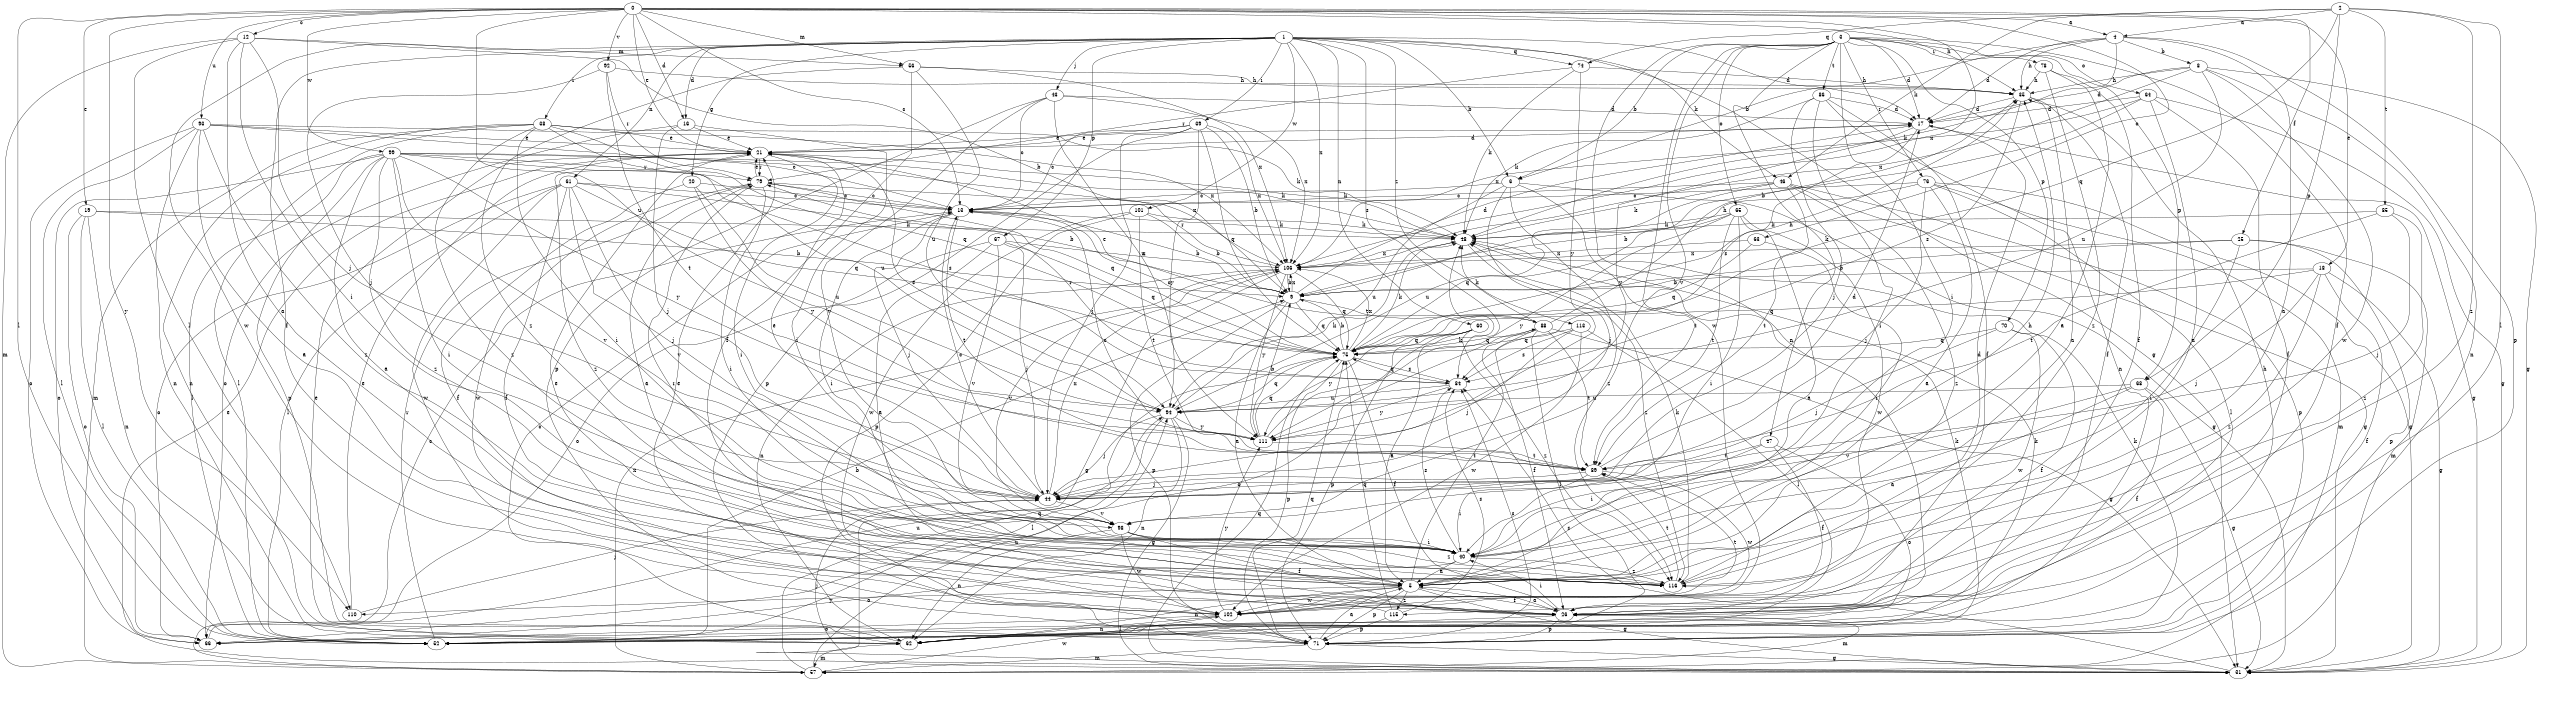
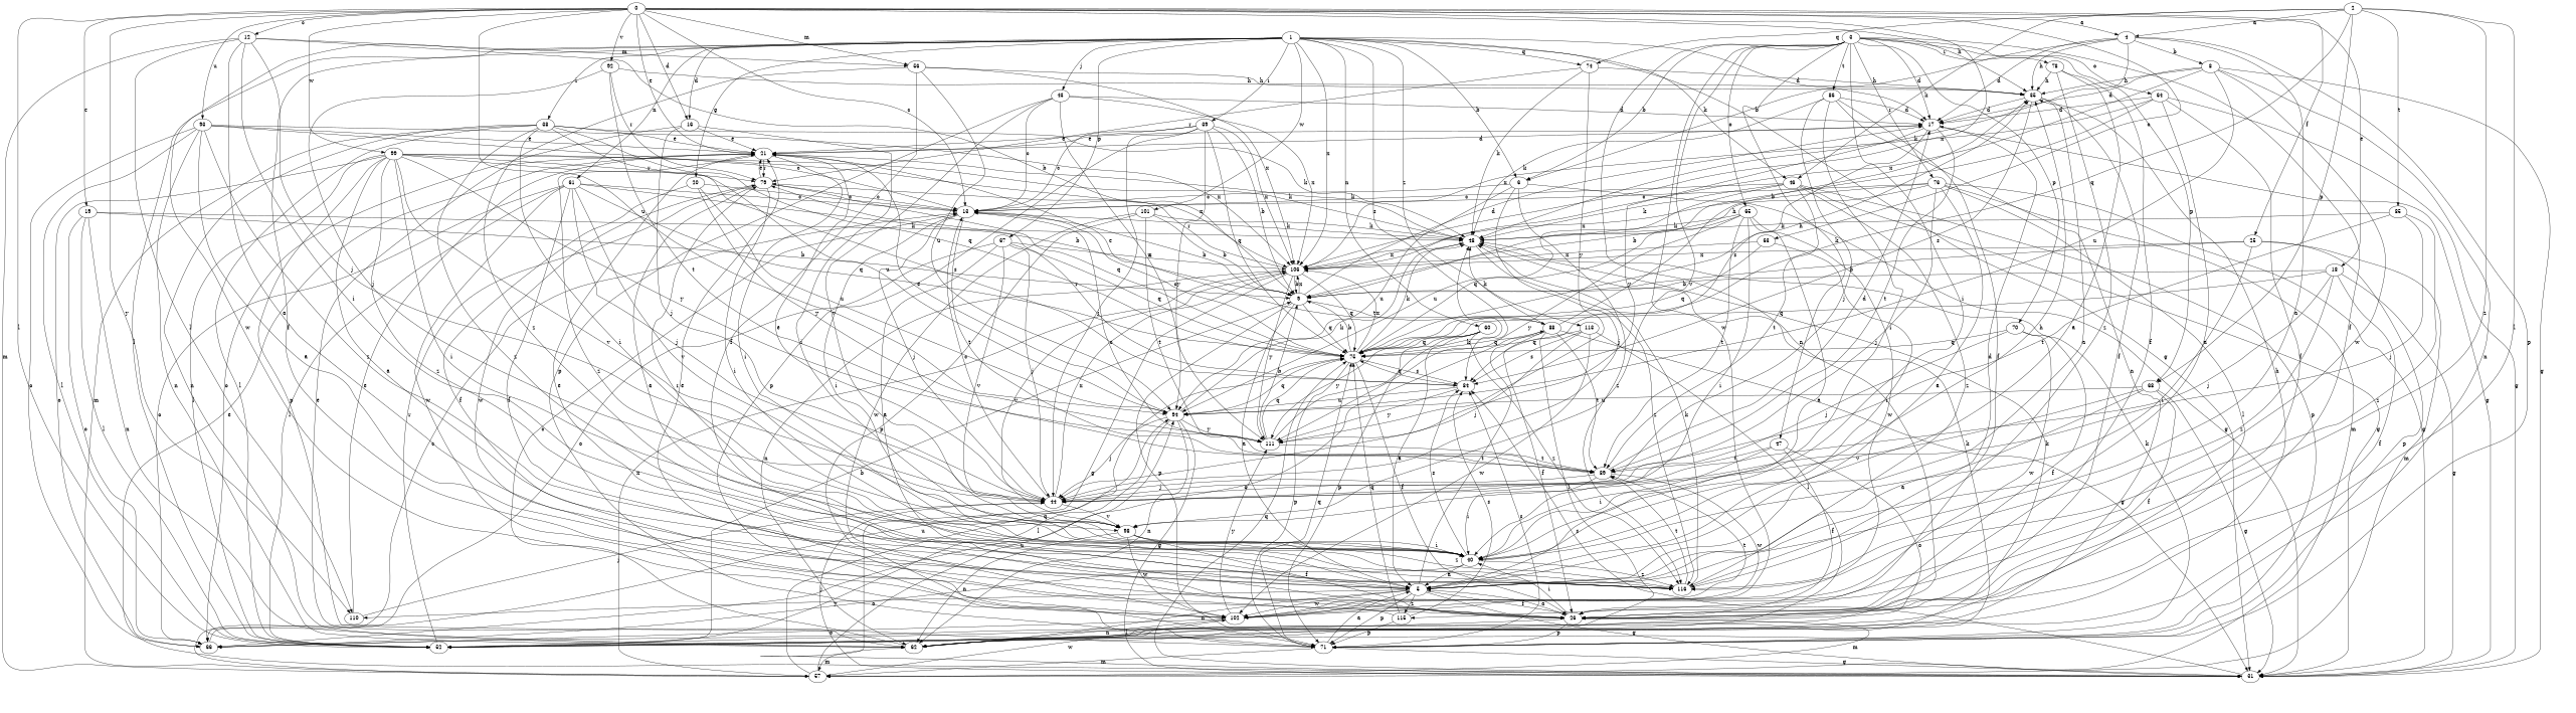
  strict digraph {
    0
    4
    12
    13
    16
    18
    19
    21
    25
    35
    52
    56
    63
    93
    94
    n16 [label=92]
    99
    106
    110
    6
    17
    5
    8
    48
    71
    40
    44
    9
    57
    89
    66
    26
    31
    75
    116
    62
    79
    84
    111
    98
    1
    n42 [label=20]
    38
    39
    43
    46
    60
    61
    67
    74
    101
    102
    113
    2
    68
    85
    115
    3
    47
    64
    65
    70
    76
    78
    86
    88
    0 -> 4 [label=a]
    0 -> 12 [label=c]
    0 -> 13 [label=c]
    0 -> 16 [label=d]
    0 -> 18 [label=e]
    0 -> 19 [label=e]
    0 -> 21 [label=e]
    0 -> 25 [label=f]
    0 -> 35 [label=h]
    0 -> 52 [label=l]
    0 -> 56 [label=m]
    0 -> 63 [label=o]
    0 -> 93 [label=u]
    0 -> 94 [label=u]
    0 -> n16 [label=v]
    0 -> 99 [label=w]
    0 -> 106 [label=x]
    0 -> 110 [label=y]
    4 -> 35 [label=h]
    4 -> 6 [label=b]
    4 -> 17 [label=d]
    4 -> 5 [label=a]
    4 -> 8 [label=b]
    4 -> 48 [label=k]
    4 -> 71 [label=p]
    12 -> 56 [label=m]
    12 -> 110 [label=l]
    12 -> 5 [label=a]
    12 -> 40 [label=i]
    12 -> 44 [label=j]
    12 -> 9 [label=b]
    12 -> 57 [label=m]
    13 -> 48 [label=k]
    13 -> 40 [label=i]
    13 -> 44 [label=j]
    13 -> 9 [label=b]
    13 -> 89 [label=t]
    16 -> 21 [label=e]
    16 -> 40 [label=i]
    16 -> 44 [label=j]
    16 -> 66 [label=o]
    18 -> 44 [label=j]
    18 -> 9 [label=b]
    18 -> 26 [label=f]
    18 -> 31 [label=g]
    18 -> 75 [label=q]
    18 -> 116 [label=z]
    19 -> 52 [label=l]
    19 -> 48 [label=k]
    19 -> 9 [label=b]
    19 -> 66 [label=o]
    19 -> 62 [label=n]
    21 -> 17 [label=d]
    21 -> 48 [label=k]
    21 -> 40 [label=i]
    21 -> 116 [label=z]
    21 -> 79 [label=r]
    25 -> 106 [label=x]
    25 -> 71 [label=p]
    25 -> 40 [label=i]
    25 -> 9 [label=b]
    25 -> 57 [label=m]
    35 -> 17 [label=d]
    35 -> 5 [label=a]
    35 -> 26 [label=f]
    35 -> 84 [label=s]
    52 -> 48 [label=k]
    52 -> 9 [label=b]
    52 -> 79 [label=r]
    56 -> 35 [label=h]
    56 -> 94 [label=u]
    56 -> 106 [label=x]
    56 -> 26 [label=f]
    56 -> 116 [label=z]
    63 -> 106 [label=x]
    63 -> 40 [label=i]
    63 -> 75 [label=q]
    93 -> 13 [label=c]
    93 -> 21 [label=e]
    93 -> 52 [label=l]
    93 -> 106 [label=x]
    93 -> 5 [label=a]
    93 -> 66 [label=o]
    93 -> 116 [label=z]
    93 -> 62 [label=n]
    94 -> 21 [label=e]
    94 -> 52 [label=l]
    94 -> 48 [label=k]
    94 -> 44 [label=j]
    94 -> 31 [label=g]
    94 -> 75 [label=q]
    94 -> 62 [label=n]
    94 -> 111 [label=y]
    n16 -> 35 [label=h]
    n16 -> 44 [label=j]
    n16 -> 89 [label=t]
    n16 -> 79 [label=r]
    99 -> 52 [label=l]
    99 -> 106 [label=x]
    99 -> 5 [label=a]
    99 -> 48 [label=k]
    99 -> 71 [label=p]
    99 -> 40 [label=i]
    99 -> 66 [label=o]
    99 -> 116 [label=z]
    99 -> 79 [label=r]
    99 -> 84 [label=s]
    99 -> 111 [label=y]
    99 -> 98 [label=v]
    106 -> 9 [label=b]
    106 -> 31 [label=g]
    106 -> 75 [label=q]
    106 -> 62 [label=n]
    106 -> 79 [label=r]
    106 -> 111 [label=y]
    106 -> 98 [label=v]
    110 -> 21 [label=e]
    110 -> 44 [label=j]
    6 -> 13 [label=c]
    6 -> 94 [label=u]
    6 -> 44 [label=j]
    6 -> 31 [label=g]
    6 -> 116 [label=z]
    17 -> 21 [label=e]
-   6 -> 89 [label=t]
+   17 -> 89 [label=t]
    17 -> 31 [label=g]
    17 -> 84 [label=s]
    17 -> 111 [label=y]
    5 -> 110 [label=y]
    5 -> 71 [label=p]
    5 -> 26 [label=f]
    5 -> 31 [label=g]
    5 -> 62 [label=n]
    5 -> 102 [label=w]
    5 -> 115 [label=z]
    5 -> 88 [label=t]
    8 -> 35 [label=h]
    8 -> 94 [label=u]
    8 -> 106 [label=x]
    8 -> 17 [label=d]
    8 -> 31 [label=g]
    8 -> 62 [label=n]
    8 -> 102 [label=w]
    48 -> 106 [label=x]
    48 -> 116 [label=z]
    71 -> 5 [label=a]
    71 -> 48 [label=k]
    71 -> 57 [label=m]
    71 -> 31 [label=g]
    71 -> 75 [label=q]
    71 -> 84 [label=s]
    40 -> 35 [label=h]
    40 -> 5 [label=a]
    40 -> 66 [label=o]
    40 -> 116 [label=z]
    40 -> 84 [label=s]
    44 -> 13 [label=c]
    44 -> 21 [label=e]
    44 -> 106 [label=x]
    44 -> 98 [label=v]
    9 -> 106 [label=x]
    9 -> 17 [label=d]
    9 -> 5 [label=a]
    9 -> 71 [label=p]
    9 -> 75 [label=q]
    9 -> 88 [label=t]
    57 -> 13 [label=c]
    57 -> 94 [label=u]
    57 -> 106 [label=x]
    57 -> 75 [label=q]
    57 -> 102 [label=w]
    89 -> 13 [label=c]
    89 -> 17 [label=d]
    89 -> 40 [label=i]
    89 -> 44 [label=j]
    89 -> 102 [label=w]
    66 -> 94 [label=u]
    26 -> 21 [label=e]
    26 -> 52 [label=l]
    26 -> 5 [label=a]
    26 -> 71 [label=p]
    26 -> 40 [label=i]
    26 -> 57 [label=m]
    31 -> 21 [label=e]
    31 -> 44 [label=j]
    31 -> 75 [label=q]
    31 -> 84 [label=s]
    75 -> 13 [label=c]
    75 -> 35 [label=h]
    75 -> 106 [label=x]
    75 -> 48 [label=k]
    75 -> 71 [label=p]
    75 -> 9 [label=b]
    75 -> 26 [label=f]
    75 -> 84 [label=s]
    116 -> 17 [label=d]
    116 -> 48 [label=k]
    116 -> 89 [label=t]
    116 -> 79 [label=r]
    62 -> 13 [label=c]
    62 -> 21 [label=e]
    62 -> 35 [label=h]
    62 -> 48 [label=k]
    62 -> 57 [label=m]
    79 -> 13 [label=c]
    79 -> 21 [label=e]
    79 -> 5 [label=a]
    79 -> 40 [label=i]
    79 -> 75 [label=q]
    79 -> 102 [label=w]
    84 -> 94 [label=u]
    84 -> 75 [label=q]
    84 -> 79 [label=r]
    84 -> 111 [label=y]
    111 -> 48 [label=k]
    111 -> 9 [label=b]
    111 -> 89 [label=t]
    111 -> 75 [label=q]
    98 -> 40 [label=i]
    98 -> 26 [label=f]
    98 -> 116 [label=z]
    98 -> 62 [label=n]
    98 -> 102 [label=w]
    1 -> 16 [label=d]
+   1 -> 52 [label=l]
    1 -> 106 [label=x]
    1 -> 6 [label=b]
    1 -> 17 [label=d]
    1 -> 26 [label=f]
    1 -> 31 [label=g]
    1 -> 84 [label=s]
    1 -> n42 [label=g]
    1 -> 38 [label=i]
    1 -> 39 [label=i]
    1 -> 43 [label=j]
    1 -> 46 [label=k]
    1 -> 60 [label=n]
    1 -> 61 [label=n]
    1 -> 67 [label=p]
    1 -> 74 [label=q]
    1 -> 101 [label=w]
    1 -> 102 [label=w]
    1 -> 113 [label=z]
    n42 -> 13 [label=c]
    n42 -> 94 [label=u]
    n42 -> 26 [label=f]
    n42 -> 111 [label=y]
    38 -> 21 [label=e]
    38 -> 52 [label=l]
    38 -> 94 [label=u]
    38 -> 48 [label=k]
    38 -> 40 [label=i]
    38 -> 57 [label=m]
    38 -> 75 [label=q]
    38 -> 116 [label=z]
    38 -> 62 [label=n]
    39 -> 13 [label=c]
    39 -> 21 [label=e]
    39 -> 106 [label=x]
    39 -> 71 [label=p]
    39 -> 44 [label=j]
    39 -> 9 [label=b]
    39 -> 75 [label=q]
    39 -> 111 [label=y]
    43 -> 13 [label=c]
    43 -> 94 [label=u]
    43 -> 106 [label=x]
    43 -> 17 [label=d]
    43 -> 71 [label=p]
    43 -> 98 [label=v]
    46 -> 13 [label=c]
    46 -> 94 [label=u]
    46 -> 48 [label=k]
    46 -> 71 [label=p]
    46 -> 89 [label=t]
    46 -> 31 [label=g]
    46 -> 116 [label=z]
    60 -> 5 [label=a]
    60 -> 71 [label=p]
    60 -> 75 [label=q]
    60 -> 116 [label=z]
    60 -> 111 [label=y]
    61 -> 13 [label=c]
    61 -> 52 [label=l]
    61 -> 44 [label=j]
    61 -> 9 [label=b]
    61 -> 66 [label=o]
    61 -> 26 [label=f]
    61 -> 75 [label=q]
    61 -> 98 [label=v]
    61 -> 102 [label=w]
    67 -> 106 [label=x]
    67 -> 5 [label=a]
    67 -> 44 [label=j]
    67 -> 66 [label=o]
    67 -> 75 [label=q]
    67 -> 98 [label=v]
    74 -> 35 [label=h]
    74 -> 48 [label=k]
    74 -> 79 [label=r]
    74 -> 111 [label=y]
    101 -> 48 [label=k]
    101 -> 71 [label=p]
    101 -> 9 [label=b]
    101 -> 89 [label=t]
    101 -> 102 [label=w]
    102 -> 89 [label=t]
    102 -> 66 [label=o]
    102 -> 62 [label=n]
    102 -> 111 [label=y]
    113 -> 52 [label=l]
    113 -> 44 [label=j]
    113 -> 75 [label=q]
    113 -> 84 [label=s]
    113 -> 102 [label=w]
    2 -> 4 [label=a]
    2 -> 52 [label=l]
    2 -> 75 [label=q]
    2 -> 46 [label=k]
    2 -> 74 [label=q]
    2 -> 68 [label=p]
    2 -> 85 [label=t]
    2 -> 115 [label=z]
    68 -> 94 [label=u]
    68 -> 5 [label=a]
    68 -> 26 [label=f]
    68 -> 31 [label=g]
    68 -> 98 [label=v]
    85 -> 48 [label=k]
    85 -> 44 [label=j]
    85 -> 89 [label=t]
    85 -> 116 [label=z]
    115 -> 21 [label=e]
    115 -> 71 [label=p]
    115 -> 75 [label=q]
    115 -> 84 [label=s]
    3 -> 6 [label=b]
    3 -> 17 [label=d]
    3 -> 40 [label=i]
    3 -> 26 [label=f]
    3 -> 62 [label=n]
    3 -> 98 [label=v]
    3 -> 102 [label=w]
    3 -> 68 [label=p]
    3 -> 47 [label=k]
    3 -> 64 [label=o]
    3 -> 65 [label=o]
    3 -> 70 [label=p]
    3 -> 76 [label=r]
    3 -> 78 [label=r]
    3 -> 86 [label=t]
    47 -> 40 [label=i]
    47 -> 89 [label=t]
    47 -> 66 [label=o]
    47 -> 26 [label=f]
    64 -> 106 [label=x]
    64 -> 17 [label=d]
    64 -> 5 [label=a]
    64 -> 9 [label=b]
    64 -> 26 [label=f]
    64 -> 31 [label=g]
    65 -> 5 [label=a]
    65 -> 48 [label=k]
    65 -> 40 [label=i]
    65 -> 89 [label=t]
    65 -> 75 [label=q]
    65 -> 111 [label=y]
    65 -> 102 [label=w]
    70 -> 44 [label=j]
    70 -> 26 [label=f]
    70 -> 75 [label=q]
    70 -> 102 [label=w]
    76 -> 13 [label=c]
    76 -> 52 [label=l]
+   76 -> 106 [label=x]
    76 -> 5 [label=a]
    76 -> 44 [label=j]
    76 -> 9 [label=b]
    76 -> 57 [label=m]
    76 -> 31 [label=g]
    78 -> 35 [label=h]
    78 -> 5 [label=a]
    78 -> 26 [label=f]
    78 -> 116 [label=z]
    86 -> 17 [label=d]
    86 -> 48 [label=k]
    86 -> 40 [label=i]
    86 -> 44 [label=j]
    86 -> 26 [label=f]
    86 -> 62 [label=n]
    88 -> 21 [label=e]
    88 -> 35 [label=h]
    88 -> 52 [label=l]
    88 -> 48 [label=k]
    88 -> 89 [label=t]
    88 -> 66 [label=o]
    88 -> 26 [label=f]
    88 -> 31 [label=g]
    88 -> 75 [label=q]
  }
